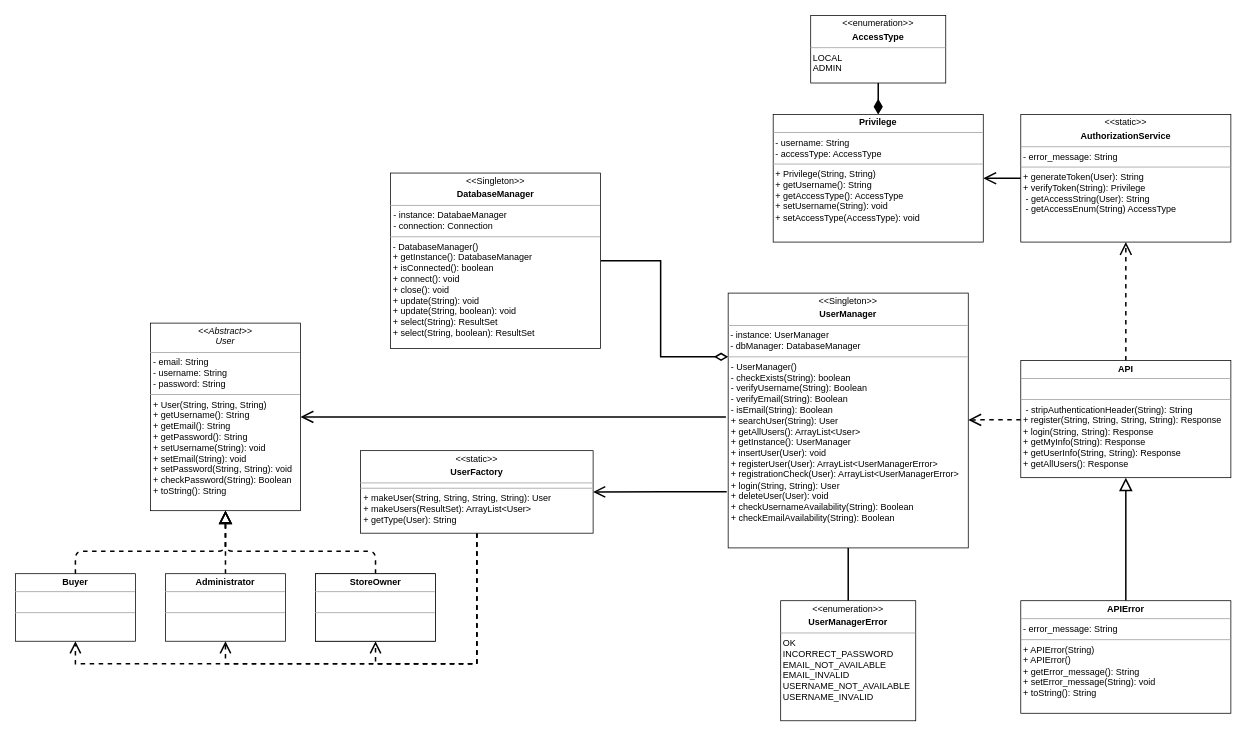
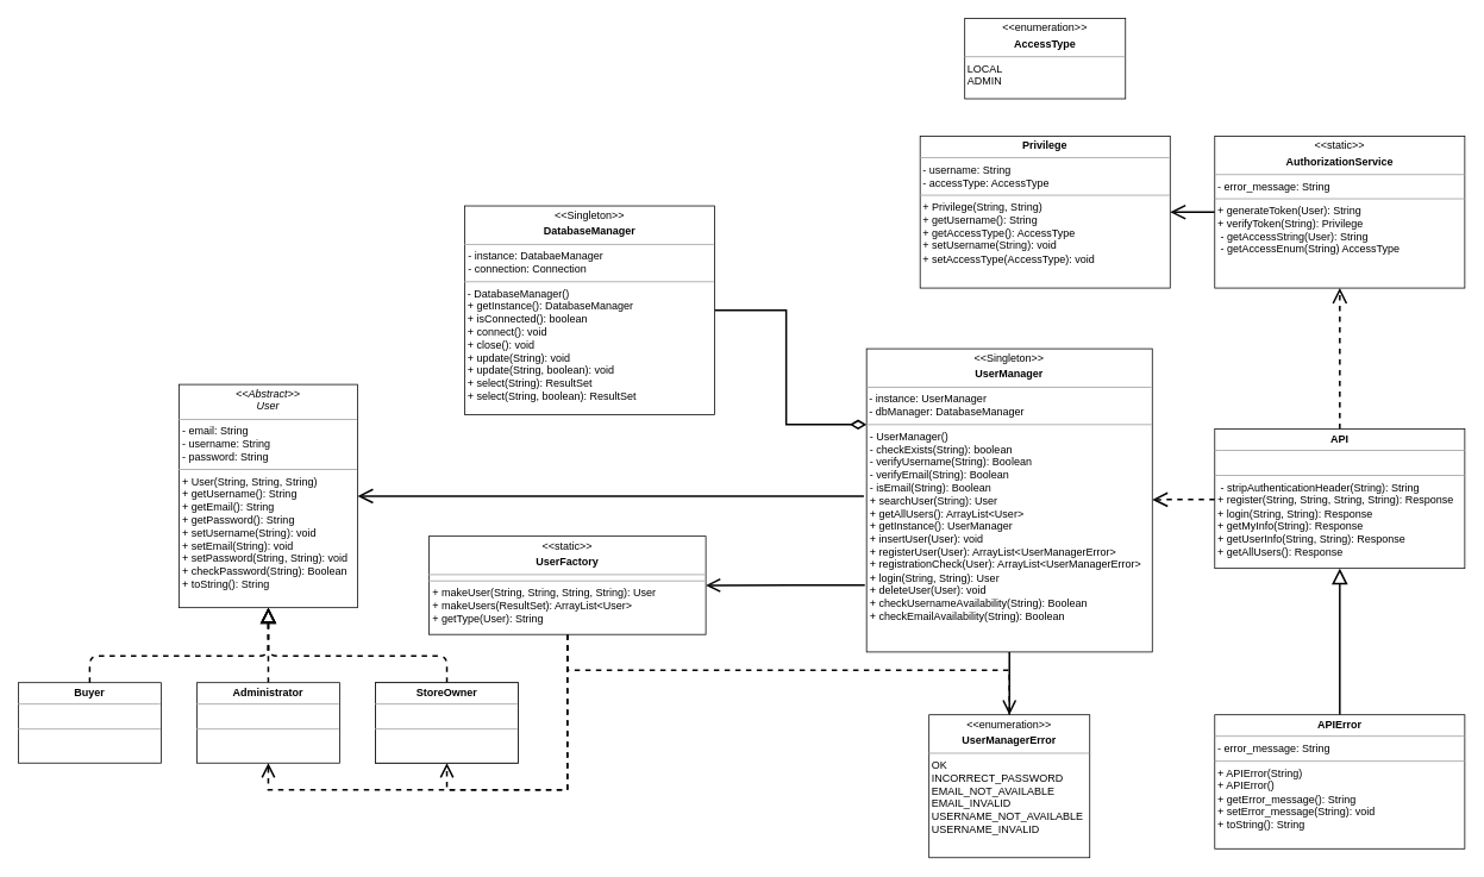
  <mxCell id="0" />
  <mxCell id="1" parent="0" />
  <mxCell id="2" value="&lt;p style=&quot;margin: 0px ; margin-top: 4px ; text-align: center&quot;&gt;&lt;i&gt;&amp;lt;&amp;lt;Abstract&amp;gt;&amp;gt;&lt;/i&gt;&lt;br&gt;&lt;i&gt;User&lt;/i&gt;&lt;/p&gt;&lt;hr size=&quot;1&quot;&gt;&lt;p style=&quot;margin: 0px ; margin-left: 4px&quot;&gt;- email: String&lt;br&gt;- username: String&lt;/p&gt;&lt;p style=&quot;margin: 0px ; margin-left: 4px&quot;&gt;- password: String&lt;br&gt;&lt;/p&gt;&lt;hr size=&quot;1&quot;&gt;&lt;p style=&quot;margin: 0px ; margin-left: 4px&quot;&gt;+ User(String, String, String)&lt;br&gt;&lt;/p&gt;&lt;p style=&quot;margin: 0px ; margin-left: 4px&quot;&gt;+ getUsername(): String&lt;br&gt;+ getEmail(): String&lt;/p&gt;&lt;p style=&quot;margin: 0px ; margin-left: 4px&quot;&gt;+ getPassword(): String&lt;br&gt;&lt;/p&gt;&lt;p style=&quot;margin: 0px ; margin-left: 4px&quot;&gt;+ setUsername(String): void&lt;/p&gt;&lt;p style=&quot;margin: 0px ; margin-left: 4px&quot;&gt;+ setEmail(String): void&lt;br&gt;&lt;/p&gt;&lt;p style=&quot;margin: 0px ; margin-left: 4px&quot;&gt;+ setPassword(String, String): void&lt;/p&gt;&lt;p style=&quot;margin: 0px ; margin-left: 4px&quot;&gt;+ checkPassword(String): Boolean&lt;/p&gt;&lt;p style=&quot;margin: 0px ; margin-left: 4px&quot;&gt;+ toString(): String&lt;br&gt;&lt;/p&gt;" style="verticalAlign=top;align=left;overflow=fill;fontSize=12;fontFamily=Helvetica;html=1;" parent="1" vertex="1"><mxGeometry x="200" y="430" width="200" height="250" as="geometry" /></mxCell>
  <mxCell id="3" value="&lt;p style=&quot;margin: 0px ; margin-top: 4px ; text-align: center&quot;&gt;&lt;b&gt;Buyer&lt;/b&gt;&lt;/p&gt;&lt;hr size=&quot;1&quot;&gt;&lt;p style=&quot;margin: 0px ; margin-left: 4px&quot;&gt;&lt;br&gt;&lt;/p&gt;&lt;hr size=&quot;1&quot;&gt;&lt;p style=&quot;margin: 0px ; margin-left: 4px&quot;&gt;&lt;br&gt;&lt;/p&gt;" style="verticalAlign=top;align=left;overflow=fill;fontSize=12;fontFamily=Helvetica;html=1;" parent="1" vertex="1"><mxGeometry x="20" y="764" width="160" height="90" as="geometry" /></mxCell>
  <mxCell id="4" value="&lt;p style=&quot;margin: 0px ; margin-top: 4px ; text-align: center&quot;&gt;&lt;b&gt;StoreOwner&lt;/b&gt;&lt;br&gt;&lt;/p&gt;&lt;hr size=&quot;1&quot;&gt;&lt;p style=&quot;margin: 0px ; margin-left: 4px&quot;&gt;&lt;br&gt;&lt;/p&gt;&lt;hr size=&quot;1&quot;&gt;&lt;p style=&quot;margin: 0px ; margin-left: 4px&quot;&gt;&lt;br&gt;&lt;/p&gt;" style="verticalAlign=top;align=left;overflow=fill;fontSize=12;fontFamily=Helvetica;html=1;" parent="1" vertex="1"><mxGeometry x="420" y="764" width="160" height="90" as="geometry" /></mxCell>
  <mxCell id="5" value="" style="endArrow=block;html=1;strokeWidth=2;exitX=0.5;exitY=0;exitDx=0;exitDy=0;entryX=0.5;entryY=1;entryDx=0;entryDy=0;endFill=0;endSize=13;dashed=1;" parent="1" source="3" target="2" edge="1"><mxGeometry width="50" height="50" relative="1" as="geometry"><mxPoint x="290" y="794" as="sourcePoint" /><mxPoint x="340" y="744" as="targetPoint" /><Array as="points"><mxPoint x="100" y="734" /><mxPoint x="300" y="734" /></Array></mxGeometry></mxCell>
  <mxCell id="6" value="" style="endArrow=block;html=1;strokeWidth=2;exitX=0.5;exitY=0;exitDx=0;exitDy=0;endFill=0;endSize=13;dashed=1;entryX=0.5;entryY=1;entryDx=0;entryDy=0;" parent="1" source="4" edge="1" target="2"><mxGeometry width="50" height="50" relative="1" as="geometry"><mxPoint x="160" y="774" as="sourcePoint" /><mxPoint x="300" y="694" as="targetPoint" /><Array as="points"><mxPoint x="500" y="734" /><mxPoint x="300" y="734" /></Array></mxGeometry></mxCell>
  <mxCell id="7" value="" style="rounded=0;orthogonalLoop=1;jettySize=auto;html=1;startSize=6;endArrow=diamondThin;endFill=0;endSize=13;strokeWidth=1;strokeColor=none;" parent="1" source="8" target="11" edge="1"><mxGeometry relative="1" as="geometry" /></mxCell>
  <mxCell id="8" value="&lt;p style=&quot;margin: 0px ; margin-top: 4px ; text-align: center&quot;&gt;&amp;lt;&amp;lt;Singleton&amp;gt;&amp;gt;&lt;b&gt;&lt;br&gt;&lt;/b&gt;&lt;/p&gt;&lt;p style=&quot;margin: 0px ; margin-top: 4px ; text-align: center&quot;&gt;&lt;b&gt;UserManager&lt;/b&gt;&lt;/p&gt;&lt;hr size=&quot;1&quot;&gt;&lt;div&gt;&amp;nbsp;- instance: UserManager&lt;/div&gt;&lt;div&gt;&amp;nbsp;- dbManager: DatabaseManager&lt;br&gt;&lt;/div&gt;&lt;hr size=&quot;1&quot;&gt;&lt;p style=&quot;margin: 0px ; margin-left: 4px&quot;&gt;- UserManager()&lt;/p&gt;&lt;p style=&quot;margin: 0px ; margin-left: 4px&quot;&gt;- checkExists(String): boolean&lt;/p&gt;&lt;p style=&quot;margin: 0px ; margin-left: 4px&quot;&gt;- verifyUsername(String): Boolean&lt;br&gt;&lt;/p&gt;&lt;p style=&quot;margin: 0px ; margin-left: 4px&quot;&gt;- verifyEmail(String): Boolean&lt;br&gt;&lt;/p&gt;&lt;p style=&quot;margin: 0px ; margin-left: 4px&quot;&gt;- isEmail(String): Boolean&lt;/p&gt;&lt;p style=&quot;margin: 0px ; margin-left: 4px&quot;&gt;+ searchUser(String): User&lt;/p&gt;&lt;p style=&quot;margin: 0px ; margin-left: 4px&quot;&gt;+ getAllUsers(): ArrayList&amp;lt;User&amp;gt;&lt;br&gt;&lt;/p&gt;&lt;p style=&quot;margin: 0px ; margin-left: 4px&quot;&gt;+ getInstance(): UserManager&lt;br&gt;&lt;/p&gt;&lt;p style=&quot;margin: 0px ; margin-left: 4px&quot;&gt;+ insertUser(User): void&lt;/p&gt;&lt;p style=&quot;margin: 0px ; margin-left: 4px&quot;&gt;+ registerUser(User): ArrayList&amp;lt;UserManagerError&amp;gt;&lt;/p&gt;&lt;p style=&quot;margin: 0px ; margin-left: 4px&quot;&gt;+ registrationCheck(User): ArrayList&amp;lt;UserManagerError&amp;gt;&lt;/p&gt;&lt;p style=&quot;margin: 0px ; margin-left: 4px&quot;&gt;+ login(String, String): User&lt;/p&gt;&lt;p style=&quot;margin: 0px ; margin-left: 4px&quot;&gt;+ deleteUser(User): void&lt;br&gt;&lt;/p&gt;&lt;p style=&quot;margin: 0px ; margin-left: 4px&quot;&gt;+ checkUsernameAvailability(String): Boolean&lt;/p&gt;&lt;p style=&quot;margin: 0px ; margin-left: 4px&quot;&gt;+ checkEmailAvailability(String): Boolean&lt;/p&gt;&lt;p style=&quot;margin: 0px ; margin-left: 4px&quot;&gt;&lt;br&gt;&lt;/p&gt;" style="verticalAlign=top;align=left;overflow=fill;fontSize=12;fontFamily=Helvetica;html=1;" parent="1" vertex="1"><mxGeometry x="970" y="390" width="320" height="339.62" as="geometry" /></mxCell>
  <mxCell id="9" value="" style="endArrow=open;html=1;strokeWidth=2;fontSize=12;exitX=1;exitY=0.5;exitDx=0;exitDy=0;endFill=0;endSize=13;entryX=1;entryY=0.5;entryDx=0;entryDy=0;" parent="1" target="2" edge="1"><mxGeometry width="50" height="50" relative="1" as="geometry"><mxPoint x="967" y="555" as="sourcePoint" /><mxPoint x="740" y="744" as="targetPoint" /></mxGeometry></mxCell>
  <mxCell id="10" value="" style="edgeStyle=orthogonalEdgeStyle;rounded=0;orthogonalLoop=1;jettySize=auto;html=1;endArrow=diamondThin;endFill=0;strokeWidth=2;endSize=13;startSize=6;entryX=0;entryY=0.25;entryDx=0;entryDy=0;" parent="1" source="11" target="8" edge="1"><mxGeometry relative="1" as="geometry" /></mxCell>
  <mxCell id="11" value="&lt;p style=&quot;margin: 0px ; margin-top: 4px ; text-align: center&quot;&gt;&amp;lt;&amp;lt;Singleton&amp;gt;&amp;gt;&lt;b&gt;&lt;b&gt;&lt;br&gt;&lt;/b&gt;&lt;/b&gt;&lt;/p&gt;&lt;p style=&quot;margin: 0px ; margin-top: 4px ; text-align: center&quot;&gt;&lt;b&gt;DatabaseManager&lt;br&gt;&lt;/b&gt;&lt;/p&gt;&lt;hr size=&quot;1&quot;&gt;&lt;p style=&quot;margin: 0px ; margin-left: 4px&quot;&gt;- instance: DatabaeManager&lt;/p&gt;&lt;p style=&quot;margin: 0px ; margin-left: 4px&quot;&gt;- connection: Connection&lt;br&gt;&lt;/p&gt;&lt;hr size=&quot;1&quot;&gt;&lt;div&gt;&amp;nbsp;- DatabaseManager()&lt;/div&gt;&lt;div&gt;&amp;nbsp;+ getInstance(): DatabaseManager&lt;/div&gt;&lt;div&gt;&amp;nbsp;+ isConnected(): boolean&lt;/div&gt;&lt;div&gt;&amp;nbsp;+ connect(): void&lt;/div&gt;&lt;div&gt;&amp;nbsp;+ close(): void&lt;/div&gt;&lt;div&gt;&amp;nbsp;+ update(String): void&lt;/div&gt;&lt;div&gt;&amp;nbsp;+ update(String, boolean): void&lt;/div&gt;&lt;div&gt;&amp;nbsp;+ select(String): ResultSet&lt;/div&gt;&lt;div&gt;&amp;nbsp;+ select(String, boolean): ResultSet&lt;/div&gt;&lt;div&gt;&amp;nbsp;&lt;br&gt;&lt;/div&gt;" style="verticalAlign=top;align=left;overflow=fill;fontSize=12;fontFamily=Helvetica;html=1;" parent="1" vertex="1"><mxGeometry x="520" y="230" width="280" height="234" as="geometry" /></mxCell>
  <mxCell id="12" value="" style="edgeStyle=none;rounded=0;orthogonalLoop=1;jettySize=auto;html=1;endArrow=none;endFill=0;strokeColor=#000000;strokeWidth=2;exitX=0.5;exitY=1;exitDx=0;exitDy=0;" parent="1" source="8" target="13" edge="1"><mxGeometry relative="1" as="geometry"><mxPoint x="1080" y="750" as="sourcePoint" /></mxGeometry></mxCell>
  <mxCell id="13" value="&lt;p style=&quot;margin: 0px ; margin-top: 4px ; text-align: center&quot;&gt;&amp;lt;&amp;lt;enumeration&amp;gt;&amp;gt;&lt;b&gt;&lt;br&gt;&lt;/b&gt;&lt;/p&gt;&lt;p style=&quot;margin: 0px ; margin-top: 4px ; text-align: center&quot;&gt;&lt;b&gt;UserManagerError&lt;/b&gt;&lt;/p&gt;&lt;hr size=&quot;1&quot;&gt;&lt;div&gt;&amp;nbsp;OK&lt;/div&gt;&lt;div&gt;&amp;nbsp;INCORRECT_PASSWORD&lt;/div&gt;&lt;div&gt;&amp;nbsp;EMAIL_NOT_AVAILABLE&lt;/div&gt;&lt;div&gt;&amp;nbsp;EMAIL_INVALID&lt;/div&gt;&lt;div&gt;&amp;nbsp;USERNAME_NOT_AVAILABLE&lt;/div&gt;&lt;div&gt;&amp;nbsp;USERNAME_INVALID&lt;br&gt;&lt;/div&gt;" style="verticalAlign=top;align=left;overflow=fill;fontSize=12;fontFamily=Helvetica;html=1;" parent="1" vertex="1"><mxGeometry x="1040" y="800" width="180" height="160" as="geometry" /></mxCell>
  <mxCell id="14" value="" style="edgeStyle=none;rounded=0;orthogonalLoop=1;jettySize=auto;html=1;startSize=6;endArrow=open;endFill=0;endSize=13;strokeColor=#000000;strokeWidth=2;dashed=1;" parent="1" source="16" target="8" edge="1"><mxGeometry relative="1" as="geometry" /></mxCell>
  <mxCell id="15" value="" style="edgeStyle=orthogonalEdgeStyle;rounded=0;orthogonalLoop=1;jettySize=auto;html=1;endArrow=open;endFill=0;strokeWidth=2;dashed=1;endSize=13;entryX=0.5;entryY=1;entryDx=0;entryDy=0;" edge="1" parent="1" source="16" target="28"><mxGeometry relative="1" as="geometry"><mxPoint x="1490" y="696" as="targetPoint" /></mxGeometry></mxCell>
  <mxCell id="16" value="&lt;p style=&quot;margin: 0px ; margin-top: 4px ; text-align: center&quot;&gt;&lt;b&gt;API&lt;br&gt;&lt;/b&gt;&lt;/p&gt;&lt;hr size=&quot;1&quot;&gt;&lt;br&gt;&lt;hr size=&quot;1&quot;&gt;&lt;div&gt;&amp;nbsp; - stripAuthenticationHeader(String): String&lt;br&gt;&lt;/div&gt;&lt;div&gt;&amp;nbsp;+ register(String, String, String, String): Response&lt;/div&gt;&lt;div&gt;&amp;nbsp;+ login(String, String): Response&lt;/div&gt;&lt;div&gt;&amp;nbsp;+ getMyInfo(String): Response&lt;/div&gt;&lt;div&gt;&amp;nbsp;+ getUserInfo(String, String): Response&lt;br&gt;&lt;/div&gt;&lt;div&gt;&amp;nbsp;+ getAllUsers(): Response&lt;br&gt;&lt;/div&gt;&lt;div&gt;&amp;nbsp;&lt;br&gt;&lt;/div&gt;" style="verticalAlign=top;align=left;overflow=fill;fontSize=12;fontFamily=Helvetica;html=1;" parent="1" vertex="1"><mxGeometry x="1360" y="480" width="280" height="156" as="geometry" /></mxCell>
  <mxCell id="17" value="" style="edgeStyle=none;rounded=0;orthogonalLoop=1;jettySize=auto;html=1;startSize=6;endArrow=block;endFill=0;endSize=13;strokeColor=#000000;strokeWidth=2;" parent="1" source="18" target="16" edge="1"><mxGeometry relative="1" as="geometry" /></mxCell>
  <mxCell id="18" value="&lt;p style=&quot;margin: 0px ; margin-top: 4px ; text-align: center&quot;&gt;&lt;b&gt;APIError&lt;br&gt;&lt;/b&gt;&lt;/p&gt;&lt;hr size=&quot;1&quot;&gt;&amp;nbsp;- error_message: String&lt;br&gt;&lt;hr size=&quot;1&quot;&gt;&lt;div&gt;&amp;nbsp;+ APIError(String)&lt;/div&gt;&lt;div&gt;&amp;nbsp;+ APIError()&lt;/div&gt;&lt;div&gt;&amp;nbsp;+ getError_message(): String&lt;/div&gt;&lt;div&gt;&amp;nbsp;+ setError_message(String): void&lt;/div&gt;&lt;div&gt;&amp;nbsp;+ toString(): String&lt;br&gt;&lt;/div&gt;&lt;div&gt;&amp;nbsp;&lt;br&gt;&lt;/div&gt;" style="verticalAlign=top;align=left;overflow=fill;fontSize=12;fontFamily=Helvetica;html=1;" parent="1" vertex="1"><mxGeometry x="1360" y="800" width="280" height="150" as="geometry" /></mxCell>
  <mxCell id="19" value="" style="edgeStyle=orthogonalEdgeStyle;rounded=0;orthogonalLoop=1;jettySize=auto;html=1;strokeWidth=2;dashed=1;endArrow=block;endFill=0;endSize=12;" edge="1" parent="1" source="20"><mxGeometry relative="1" as="geometry"><mxPoint x="300" y="680" as="targetPoint" /></mxGeometry></mxCell>
  <mxCell id="20" value="&lt;p style=&quot;margin: 0px ; margin-top: 4px ; text-align: center&quot;&gt;&lt;b&gt;Administrator&lt;/b&gt;&lt;/p&gt;&lt;hr size=&quot;1&quot;&gt;&lt;p style=&quot;margin: 0px ; margin-left: 4px&quot;&gt;&lt;br&gt;&lt;/p&gt;&lt;hr size=&quot;1&quot;&gt;&lt;p style=&quot;margin: 0px ; margin-left: 4px&quot;&gt;&lt;br&gt;&lt;/p&gt;" style="verticalAlign=top;align=left;overflow=fill;fontSize=12;fontFamily=Helvetica;html=1;" vertex="1" parent="1"><mxGeometry x="220" y="764" width="160" height="90" as="geometry" /></mxCell>
  <mxCell id="21" style="edgeStyle=orthogonalEdgeStyle;rounded=0;orthogonalLoop=1;jettySize=auto;html=1;exitX=0.5;exitY=1;exitDx=0;exitDy=0;entryX=0.5;entryY=1;entryDx=0;entryDy=0;dashed=1;endArrow=open;endFill=0;endSize=12;strokeWidth=2;" edge="1" parent="1" source="26" target="4"><mxGeometry relative="1" as="geometry"><mxPoint x="660" y="740" as="sourcePoint" /></mxGeometry></mxCell>
  <mxCell id="22" style="edgeStyle=orthogonalEdgeStyle;rounded=0;orthogonalLoop=1;jettySize=auto;html=1;exitX=0.5;exitY=1;exitDx=0;exitDy=0;entryX=0.5;entryY=1;entryDx=0;entryDy=0;dashed=1;endArrow=open;endFill=0;endSize=12;strokeWidth=2;" edge="1" parent="1" source="26" target="20"><mxGeometry relative="1" as="geometry"><mxPoint x="660" y="740" as="sourcePoint" /></mxGeometry></mxCell>
- <mxCell id="23" style="edgeStyle=orthogonalEdgeStyle;rounded=0;orthogonalLoop=1;jettySize=auto;html=1;exitX=0.5;exitY=1;exitDx=0;exitDy=0;entryX=0.5;entryY=1;entryDx=0;entryDy=0;dashed=1;endArrow=open;endFill=0;endSize=12;strokeWidth=2;" edge="1" parent="1" source="26" target="3"><mxGeometry relative="1" as="geometry"><mxPoint x="660" y="740" as="sourcePoint" /></mxGeometry></mxCell>
+ <mxCell id="23" style="edgeStyle=orthogonalEdgeStyle;rounded=0;orthogonalLoop=1;jettySize=auto;html=1;exitX=0.5;exitY=1;exitDx=0;exitDy=0;dashed=1;endArrow=open;endFill=0;endSize=12;strokeWidth=2;" edge="1" parent="1" source="26" target="13"><mxGeometry relative="1" as="geometry"><mxPoint x="660" y="740" as="sourcePoint" /></mxGeometry></mxCell>
  <mxCell id="24" style="edgeStyle=orthogonalEdgeStyle;rounded=0;orthogonalLoop=1;jettySize=auto;html=1;exitX=-0.006;exitY=0.78;exitDx=0;exitDy=0;endArrow=open;endFill=0;endSize=12;strokeWidth=2;entryX=1;entryY=0.5;entryDx=0;entryDy=0;exitPerimeter=0;" edge="1" parent="1" source="8" target="26"><mxGeometry relative="1" as="geometry"><mxPoint x="960" y="655" as="sourcePoint" /><mxPoint x="890" y="685" as="targetPoint" /></mxGeometry></mxCell>
  <mxCell id="25" value="&lt;p style=&quot;margin: 0px ; margin-top: 4px ; text-align: center&quot;&gt;&lt;b&gt;StoreOwner&lt;/b&gt;&lt;br&gt;&lt;/p&gt;&lt;hr size=&quot;1&quot;&gt;&lt;p style=&quot;margin: 0px ; margin-left: 4px&quot;&gt;&lt;br&gt;&lt;/p&gt;&lt;hr size=&quot;1&quot;&gt;&lt;p style=&quot;margin: 0px ; margin-left: 4px&quot;&gt;&lt;br&gt;&lt;/p&gt;" style="verticalAlign=top;align=left;overflow=fill;fontSize=12;fontFamily=Helvetica;html=1;" vertex="1" parent="1"><mxGeometry x="420" y="764" width="160" height="90" as="geometry" /></mxCell>
  <mxCell id="26" value="&lt;p style=&quot;margin: 0px ; margin-top: 4px ; text-align: center&quot;&gt;&amp;lt;&amp;lt;static&amp;gt;&amp;gt;&lt;b&gt;&lt;br&gt;&lt;/b&gt;&lt;/p&gt;&lt;p style=&quot;margin: 0px ; margin-top: 4px ; text-align: center&quot;&gt;&lt;b&gt;UserFactory&lt;/b&gt;&lt;br&gt;&lt;/p&gt;&lt;hr size=&quot;1&quot;&gt;&lt;hr size=&quot;1&quot;&gt;&lt;p style=&quot;margin: 0px ; margin-left: 4px&quot;&gt;+ makeUser(String, String, String, String): User&lt;/p&gt;&lt;p style=&quot;margin: 0px ; margin-left: 4px&quot;&gt;+ makeUsers(ResultSet): ArrayList&amp;lt;User&amp;gt;&lt;br&gt;&lt;/p&gt;&lt;p style=&quot;margin: 0px ; margin-left: 4px&quot;&gt;+ getType(User): String&lt;br&gt;&lt;/p&gt;" style="verticalAlign=top;align=left;overflow=fill;fontSize=12;fontFamily=Helvetica;html=1;" vertex="1" parent="1"><mxGeometry x="480" y="600" width="310" height="110" as="geometry" /></mxCell>
  <mxCell id="27" value="" style="edgeStyle=orthogonalEdgeStyle;rounded=0;orthogonalLoop=1;jettySize=auto;html=1;endArrow=open;endFill=0;endSize=13;strokeWidth=2;exitX=0;exitY=0.5;exitDx=0;exitDy=0;" edge="1" parent="1" source="28" target="31"><mxGeometry relative="1" as="geometry"><mxPoint x="1350" y="239" as="sourcePoint" /></mxGeometry></mxCell>
  <mxCell id="28" value="&lt;p style=&quot;margin: 0px ; margin-top: 4px ; text-align: center&quot;&gt;&amp;lt;&amp;lt;static&amp;gt;&amp;gt;&lt;/p&gt;&lt;p style=&quot;margin: 0px ; margin-top: 4px ; text-align: center&quot;&gt;&lt;b&gt;AuthorizationService&lt;br&gt;&lt;/b&gt;&lt;/p&gt;&lt;hr size=&quot;1&quot;&gt;&amp;nbsp;- error_message: String&lt;br&gt;&lt;hr size=&quot;1&quot;&gt;&lt;div&gt;&amp;nbsp;+ generateToken(User): String&lt;/div&gt;&lt;div&gt;&amp;nbsp;+ verifyToken(String): Privilege&lt;/div&gt;&lt;div&gt;&amp;nbsp; - getAccessString(User): String&lt;/div&gt;&lt;div&gt;&amp;nbsp; - getAccessEnum(String) AccessType&lt;br&gt;&lt;/div&gt;&lt;div&gt;&amp;nbsp;&lt;br&gt;&lt;/div&gt;" style="verticalAlign=top;align=left;overflow=fill;fontSize=12;fontFamily=Helvetica;html=1;" vertex="1" parent="1"><mxGeometry x="1360" y="152" width="280" height="170" as="geometry" /></mxCell>
- <mxCell id="29" value="" style="edgeStyle=orthogonalEdgeStyle;rounded=0;orthogonalLoop=1;jettySize=auto;html=1;endArrow=diamondThin;endFill=1;endSize=15;strokeWidth=2;" edge="1" parent="1" source="30" target="31"><mxGeometry relative="1" as="geometry" /></mxCell>
  <mxCell id="30" value="&lt;p style=&quot;margin: 0px ; margin-top: 4px ; text-align: center&quot;&gt;&amp;lt;&amp;lt;enumeration&amp;gt;&amp;gt;&lt;b&gt;&lt;br&gt;&lt;/b&gt;&lt;/p&gt;&lt;p style=&quot;margin: 0px ; margin-top: 4px ; text-align: center&quot;&gt;&lt;b&gt;AccessType&lt;/b&gt;&lt;/p&gt;&lt;hr size=&quot;1&quot;&gt;&lt;div&gt;&amp;nbsp;LOCAL&lt;/div&gt;&lt;div&gt;&amp;nbsp;ADMIN&lt;br&gt;&lt;/div&gt;" style="verticalAlign=top;align=left;overflow=fill;fontSize=12;fontFamily=Helvetica;html=1;" vertex="1" parent="1"><mxGeometry x="1080" y="20" width="180" height="90" as="geometry" /></mxCell>
  <mxCell id="31" value="&lt;p style=&quot;margin: 0px ; margin-top: 4px ; text-align: center&quot;&gt;&lt;b&gt;Privilege&lt;br&gt;&lt;/b&gt;&lt;/p&gt;&lt;hr size=&quot;1&quot;&gt;&lt;div&gt;&amp;nbsp;- username: String&lt;/div&gt;&lt;div&gt;&amp;nbsp;- accessType: AccessType&lt;br&gt;&lt;/div&gt;&lt;hr size=&quot;1&quot;&gt;&lt;div&gt;&amp;nbsp;+ Privilege(String, String)&lt;/div&gt;&lt;div&gt;&amp;nbsp;+ getUsername(): String&lt;/div&gt;&lt;div&gt;&amp;nbsp;+ getAccessType(): AccessType&lt;/div&gt;&lt;div&gt;&amp;nbsp;+ setUsername(String): void&lt;/div&gt;&lt;div&gt;&amp;nbsp;+ setAccessType(AccessType): void&lt;br&gt;&lt;/div&gt;" style="verticalAlign=top;align=left;overflow=fill;fontSize=12;fontFamily=Helvetica;html=1;" vertex="1" parent="1"><mxGeometry x="1030" y="152" width="280" height="170" as="geometry" /></mxCell>
